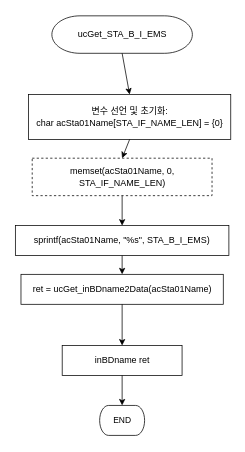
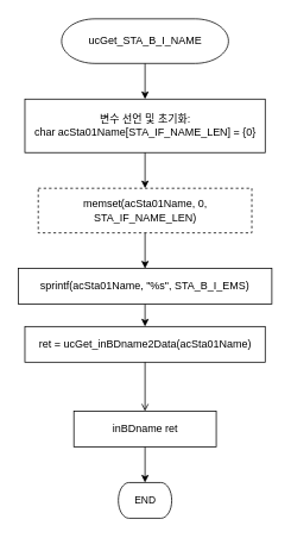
  <mxCell id="0" />
  <mxCell id="1" parent="0" />
- <mxCell id="2" value="&lt;div style=&quot;&quot;&gt;&lt;font style=&quot;direction: ltr; line-height: 120%; opacity: 1;&quot;&gt;ucGet_STA_B_I_EMS&lt;/font&gt;&lt;/div&gt;" style="verticalAlign=middle;align=center;overflow=width;vsdxID=2;fillColor=#FFFFFF;gradientColor=none;shape=stencil(tVLLDsIgEPwajiQIMfFe638Qu22JCM2Ctv69kK0Rm9qDibeZndkXC1NV6PUATIoQ0V9gNE3smToyKY3rAU1MiKmaqar1CB36m2uIDzo7M7r6e64wUZ4UOUWKB9GdIH4irzWu8B42vRrPScNFXZzN+5mvl3qJXE8mcPRRR+Pdh2Y1dsBTE95a3c0TkBRGgKEIb6wg1/r+ssCXd/vLCgm8z9caa+n6pb48dwrRV1H1Ew==);strokeColor=#000000;spacingTop=-1;spacingBottom=-1;spacingLeft=-1;spacingRight=-1;points=[[0.5,1,0],[0.5,0,0],[0,0.5,0],[1,0.5,0]];labelBackgroundColor=none;rounded=0;html=1;whiteSpace=wrap;strokeWidth=1;fontStyle=0" parent="1" vertex="1"><mxGeometry x="68.75" y="20" width="187.5" height="50" as="geometry" /></mxCell>
- <mxCell id="3" value="변수 선언 및 초기화:&lt;br&gt;char acSta01Name[STA_IF_NAME_LEN] = {0}" style="rounded=0;whiteSpace=wrap;html=1;strokeWidth=1;fontStyle=0;fillColor=none;strokeColor=#000000;" parent="1" vertex="1"><mxGeometry x="37.5" y="125" width="270" height="60" as="geometry" /></mxCell>
+ <mxCell id="2" value="&lt;div style=&quot;&quot;&gt;&lt;font style=&quot;direction: ltr; line-height: 120%; opacity: 1;&quot;&gt;ucGet_STA_B_I_NAME&lt;/font&gt;&lt;/div&gt;" style="verticalAlign=middle;align=center;overflow=width;vsdxID=2;fillColor=#FFFFFF;gradientColor=none;shape=stencil(tVLLDsIgEPwajiQIMfFe638Qu22JCM2Ctv69kK0Rm9qDibeZndkXC1NV6PUATIoQ0V9gNE3smToyKY3rAU1MiKmaqar1CB36m2uIDzo7M7r6e64wUZ4UOUWKB9GdIH4irzWu8B42vRrPScNFXZzN+5mvl3qJXE8mcPRRR+Pdh2Y1dsBTE95a3c0TkBRGgKEIb6wg1/r+ssCXd/vLCgm8z9caa+n6pb48dwrRV1H1Ew==);strokeColor=#000000;spacingTop=-1;spacingBottom=-1;spacingLeft=-1;spacingRight=-1;points=[[0.5,1,0],[0.5,0,0],[0,0.5,0],[1,0.5,0]];labelBackgroundColor=none;rounded=0;html=1;whiteSpace=wrap;strokeWidth=1;fontStyle=0" parent="1" vertex="1"><mxGeometry x="68.75" y="20" width="187.5" height="50" as="geometry" /></mxCell>
+ <mxCell id="3" value="변수 선언 및 초기화:&lt;br&gt;char acSta01Name[STA_IF_NAME_LEN] = {0}" style="rounded=0;whiteSpace=wrap;html=1;strokeWidth=1;fontStyle=0;fillColor=none;strokeColor=#000000;" parent="1" vertex="1"><mxGeometry x="27.5" y="110" width="270" height="60" as="geometry" /></mxCell>
  <mxCell id="4" value="memset(acSta01Name, 0, STA_IF_NAME_LEN)" style="rounded=0;whiteSpace=wrap;html=1;strokeWidth=1;fontStyle=0;fillColor=none;strokeColor=#000000;dashed=1;" parent="1" vertex="1"><mxGeometry x="42.5" y="210" width="240" height="50" as="geometry" /></mxCell>
  <mxCell id="5" value="sprintf(acSta01Name, &quot;%s&quot;, STA_B_I_EMS)" style="rounded=0;whiteSpace=wrap;html=1;strokeWidth=1;fontStyle=0;fillColor=none;strokeColor=#000000;" parent="1" vertex="1"><mxGeometry x="20" y="300" width="285" height="40" as="geometry" /></mxCell>
  <mxCell id="6" value="ret = ucGet_inBDname2Data(acSta01Name)" style="rounded=0;whiteSpace=wrap;html=1;strokeWidth=1;fontStyle=0;fillColor=none;strokeColor=#000000;" parent="1" vertex="1"><mxGeometry x="27.5" y="365" width="270" height="40" as="geometry" /></mxCell>
  <mxCell id="7" value="inBDname ret" style="rounded=0;whiteSpace=wrap;html=1;strokeWidth=1;fontStyle=0;fillColor=none;strokeColor=#000000;" parent="1" vertex="1"><mxGeometry x="82.5" y="460" width="160" height="40" as="geometry" /></mxCell>
  <mxCell id="8" value="&lt;div style=&quot;font-size: 1px&quot;&gt;&lt;font style=&quot;font-size:11.29px;font-family:Arial;color:#000000;direction:ltr;letter-spacing:0px;line-height:120%;opacity:1&quot;&gt;END&lt;br&gt;&lt;/font&gt;&lt;/div&gt;" style="verticalAlign=middle;align=center;overflow=width;vsdxID=77;fillColor=#FFFFFF;gradientColor=none;shape=stencil(tVLLDsIgEPwajiQIMfFe638Qu22JCM2Ctv69kK0Rm9qDibeZndkXC1NV6PUATIoQ0V9gNE3smToyKY3rAU1MiKmaqar1CB36m2uIDzo7M7r6e64wUZ4UOUWKB9GdIH4irzWu8B42vRrPScNFXZzN+5mvl3qJXE8mcPRRR+Pdh2Y1dsBTE95a3c0TkBRGgKEIb6wg1/r+ssCXd/vLCgm8z9caa+n6pb48dwrRV1H1Ew==);strokeColor=#000000;spacingTop=-1;spacingBottom=-1;spacingLeft=-1;spacingRight=-1;points=[[0.5,1,0],[0.5,0,0],[0,0.5,0],[1,0.5,0]];labelBackgroundColor=none;rounded=0;html=1;whiteSpace=wrap;strokeWidth=1;fontStyle=0" parent="1" vertex="1"><mxGeometry x="132.5" y="540" width="60" height="40" as="geometry" /></mxCell>
  <mxCell id="9" value="" style="endArrow=classic;html=1;rounded=0;exitX=0.5;exitY=1;exitDx=0;exitDy=0;exitPerimeter=0;entryX=0.5;entryY=0;entryDx=0;entryDy=0;" parent="1" source="2" target="3" edge="1"><mxGeometry width="50" height="50" relative="1" as="geometry"><mxPoint x="162.5" y="90" as="sourcePoint" /><mxPoint x="162.5" y="110" as="targetPoint" /></mxGeometry></mxCell>
  <mxCell id="10" value="" style="endArrow=classic;html=1;rounded=0;exitX=0.5;exitY=1;exitDx=0;exitDy=0;entryX=0.5;entryY=0;entryDx=0;entryDy=0;" parent="1" source="3" target="4" edge="1"><mxGeometry width="50" height="50" relative="1" as="geometry"><mxPoint x="162.5" y="180" as="sourcePoint" /><mxPoint x="162.5" y="210" as="targetPoint" /></mxGeometry></mxCell>
  <mxCell id="11" value="" style="endArrow=classic;html=1;rounded=0;exitX=0.5;exitY=1;exitDx=0;exitDy=0;entryX=0.5;entryY=0;entryDx=0;entryDy=0;" parent="1" source="4" target="5" edge="1"><mxGeometry width="50" height="50" relative="1" as="geometry"><mxPoint x="162.5" y="280" as="sourcePoint" /><mxPoint x="162.5" y="310" as="targetPoint" /></mxGeometry></mxCell>
  <mxCell id="12" value="" style="endArrow=classic;html=1;rounded=0;exitX=0.5;exitY=1;exitDx=0;exitDy=0;entryX=0.5;entryY=0;entryDx=0;entryDy=0;" parent="1" source="5" target="6" edge="1"><mxGeometry width="50" height="50" relative="1" as="geometry"><mxPoint x="162.5" y="380" as="sourcePoint" /><mxPoint x="162.5" y="410" as="targetPoint" /></mxGeometry></mxCell>
- <mxCell id="13" value="" style="endArrow=classic;html=1;rounded=0;exitX=0.5;exitY=1;exitDx=0;exitDy=0;entryX=0.5;entryY=0;entryDx=0;entryDy=0;" parent="1" source="6" target="7" edge="1"><mxGeometry width="50" height="50" relative="1" as="geometry"><mxPoint x="162.5" y="480" as="sourcePoint" /><mxPoint x="162.5" y="510" as="targetPoint" /></mxGeometry></mxCell>
+ <mxCell id="13" value="" style="endArrow=open;html=1;rounded=0;exitX=0.5;exitY=1;exitDx=0;exitDy=0;entryX=0.5;entryY=0;entryDx=0;entryDy=0;" parent="1" source="6" target="7" edge="1"><mxGeometry width="50" height="50" relative="1" as="geometry"><mxPoint x="162.5" y="480" as="sourcePoint" /><mxPoint x="162.5" y="510" as="targetPoint" /></mxGeometry></mxCell>
  <mxCell id="14" value="" style="endArrow=classic;html=1;rounded=0;exitX=0.5;exitY=1;exitDx=0;exitDy=0;entryX=0.5;entryY=0;entryDx=0;entryDy=0;entryPerimeter=0;" parent="1" source="7" target="8" edge="1"><mxGeometry width="50" height="50" relative="1" as="geometry"><mxPoint x="162.5" y="570" as="sourcePoint" /><mxPoint x="162.5" y="600" as="targetPoint" /></mxGeometry></mxCell>
